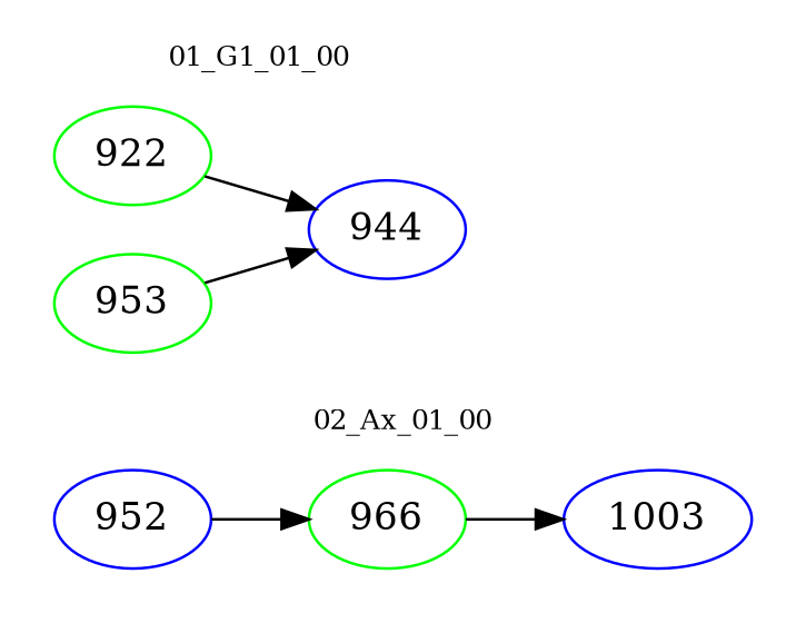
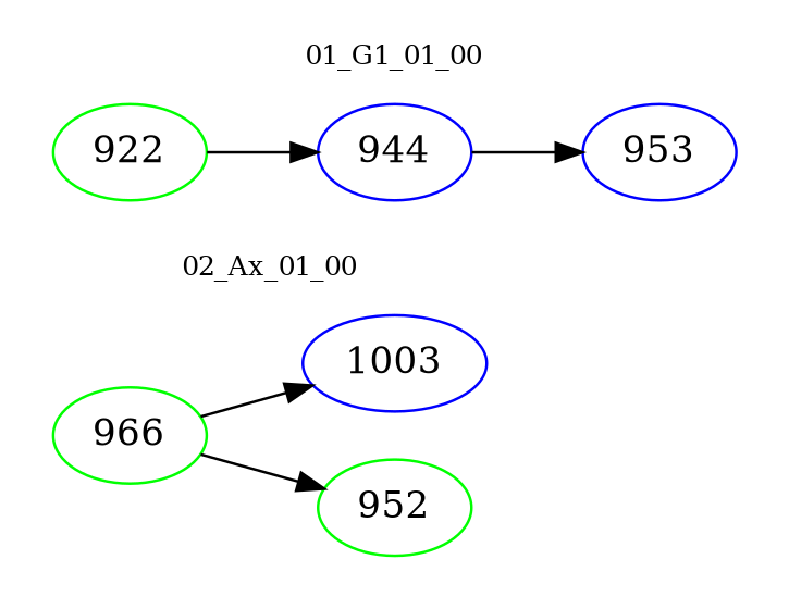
  digraph {
    rankdir=LR
    node [color=green]
    edge [color=black]
    n1 [label=966]
-   n2 [color=blue label=952]
+   n2 [label=952]
    n3 [color=blue label=1003]
    n4 [color=blue label=944]
    n5 [label=922]
-   n6 [label=953]
+   n6 [color=blue label=953]
    subgraph cluster_1 {
      color=white
      fontsize=10
      label="02_Ax_01_00"
      n1
      n2
      n3
    }
    subgraph cluster_2 {
      color=white
      fontsize=10
      label="01_G1_01_00"
      n4
      n5
      n6
    }
-   n2 -> n1
+   n1 -> n2
    n1 -> n3
-   n6 -> n4
+   n4 -> n6
    n5 -> n4
  }
